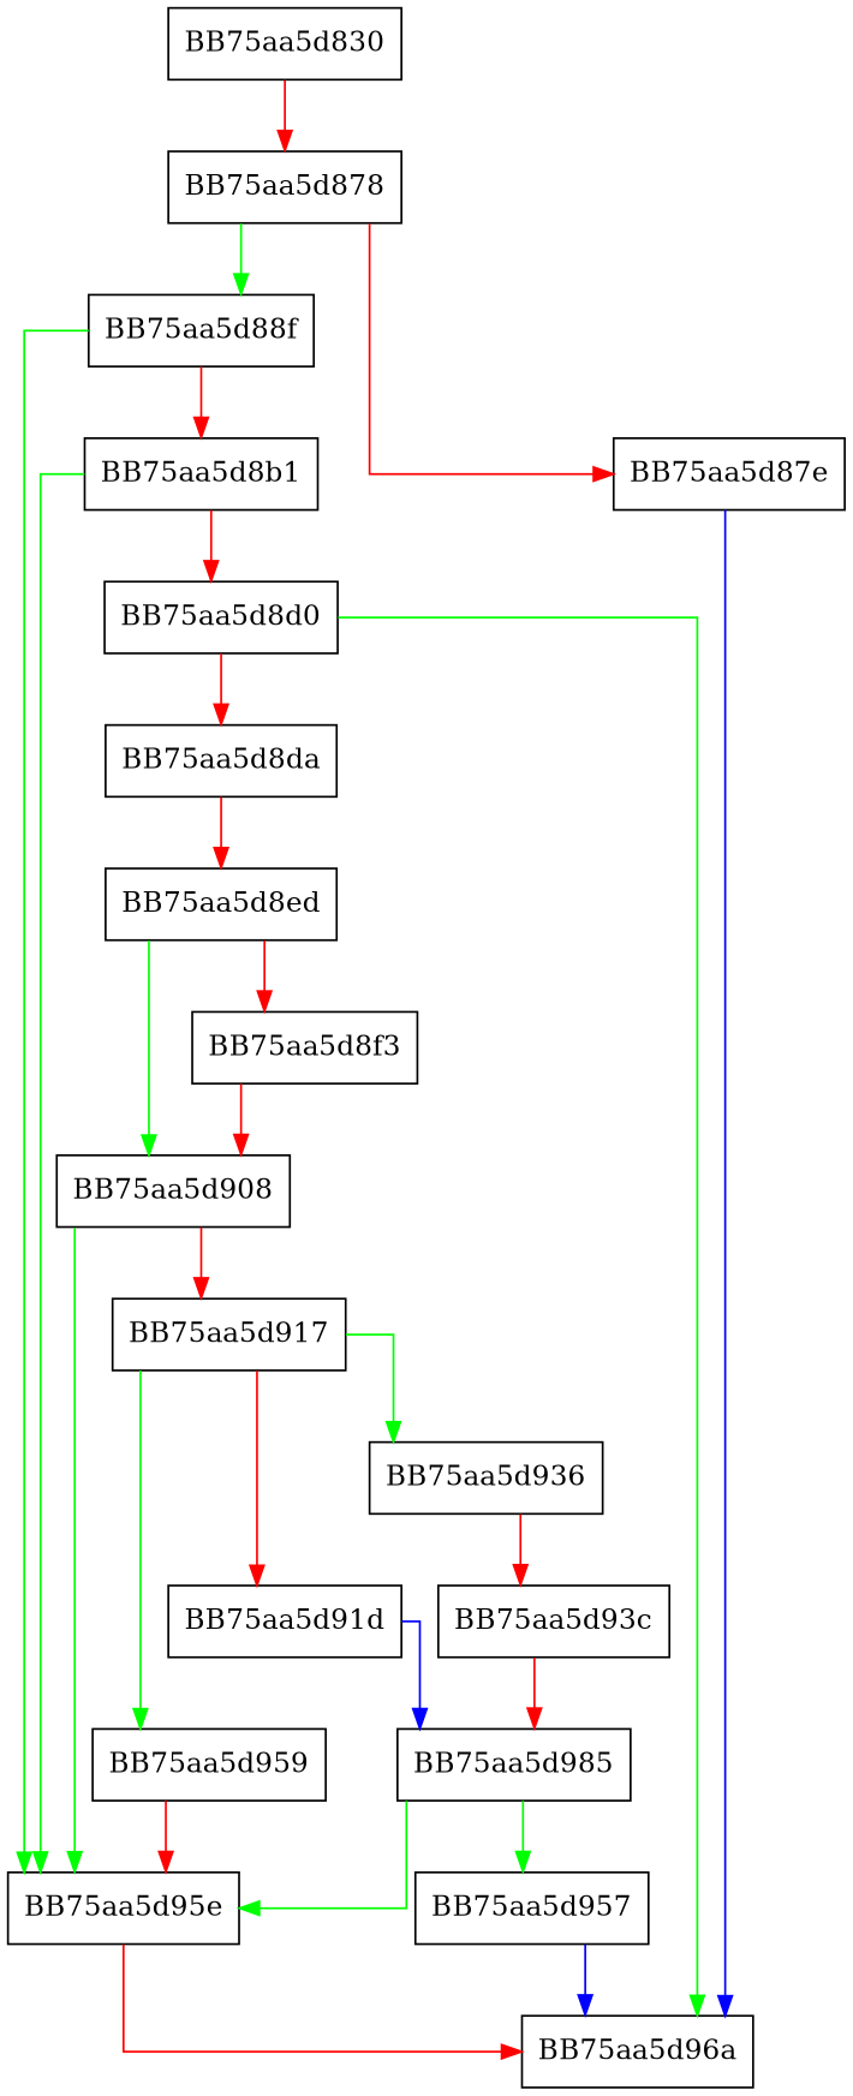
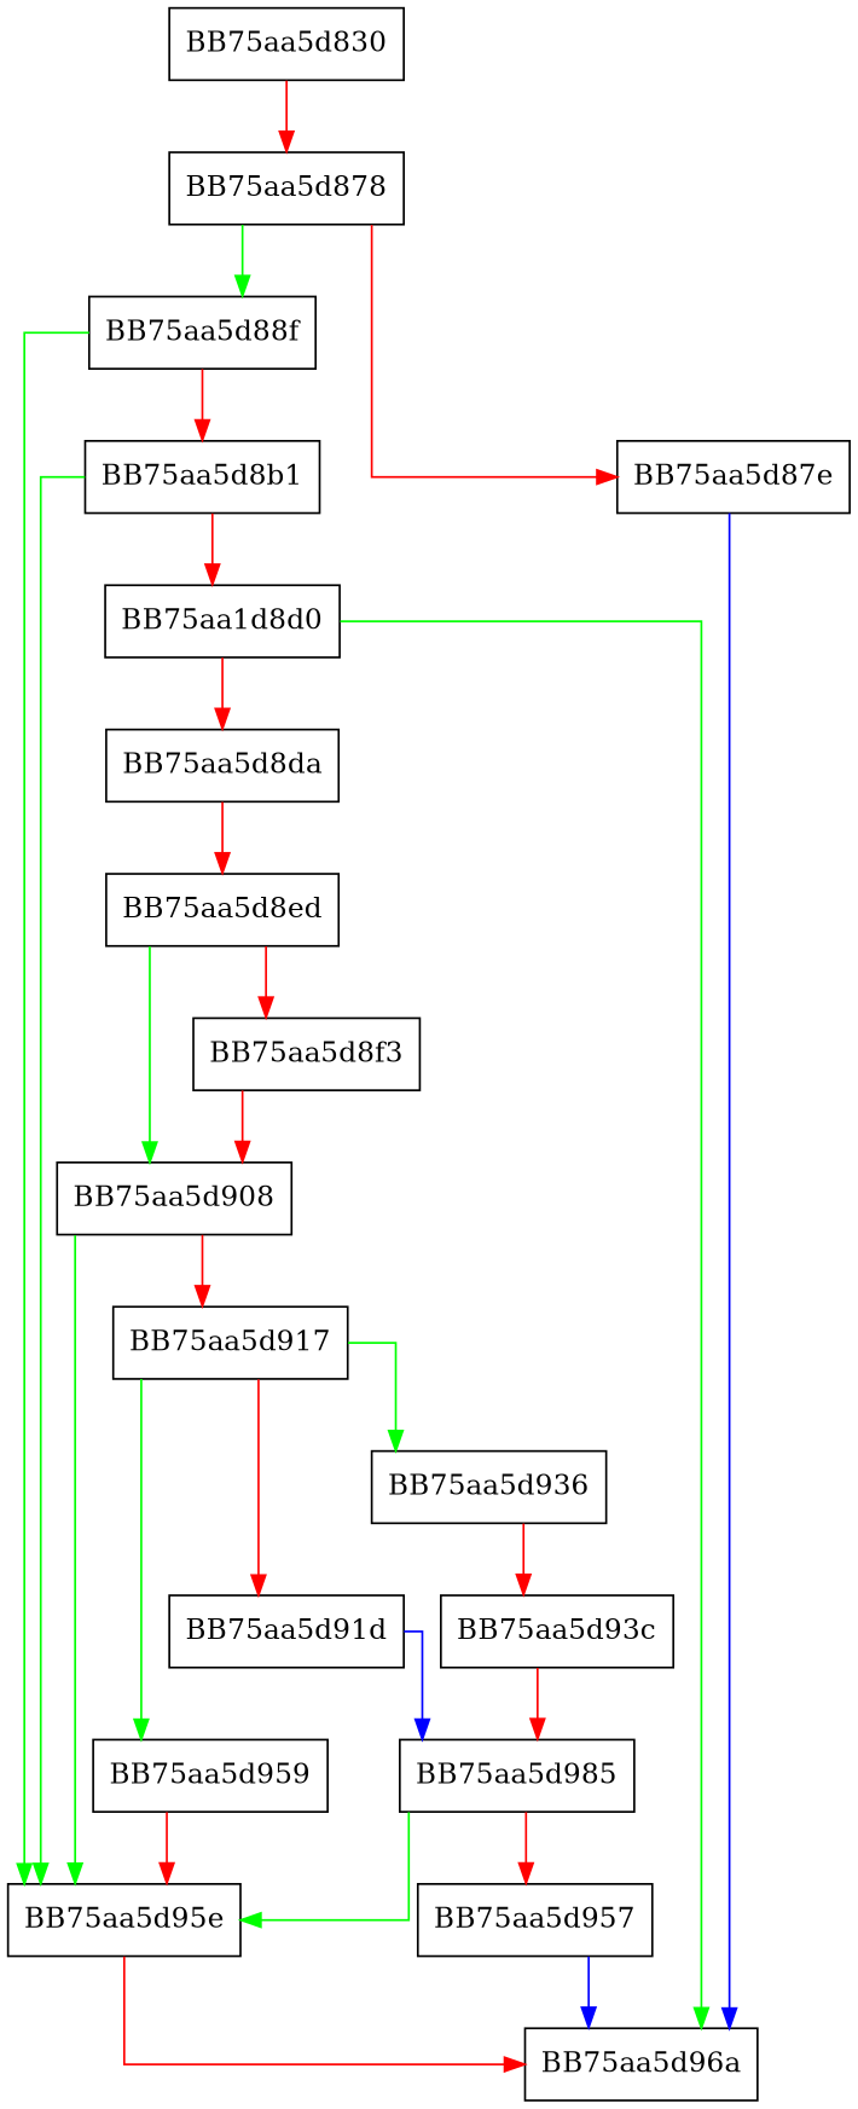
  digraph {
    splines=ortho
    node [shape=box]
    edge [color=red]
    BB75aa5d830
    BB75aa5d878
    BB75aa5d88f
    BB75aa5d95e
    BB75aa5d8b1
    BB75aa5d87e
    BB75aa5d96a
-   BB75aa5d8d0
+   BB75aa5d8d0 [label=BB75aa1d8d0]
    BB75aa5d8da
    BB75aa5d8ed
    BB75aa5d908
    BB75aa5d917
    BB75aa5d8f3
    BB75aa5d936
    BB75aa5d91d
    BB75aa5d959
    BB75aa5d93c
    n18 [label=BB75aa5d985]
    BB75aa5d957
    BB75aa5d830 -> BB75aa5d878
    BB75aa5d878 -> BB75aa5d88f [color=green]
    BB75aa5d878 -> BB75aa5d87e
    BB75aa5d88f -> BB75aa5d95e [color=green]
    BB75aa5d88f -> BB75aa5d8b1
    BB75aa5d95e -> BB75aa5d96a
    BB75aa5d8b1 -> BB75aa5d95e [color=green]
    BB75aa5d8b1 -> BB75aa5d8d0
    BB75aa5d87e -> BB75aa5d96a [color=blue]
    BB75aa5d8d0 -> BB75aa5d96a [color=green]
    BB75aa5d8d0 -> BB75aa5d8da
    BB75aa5d8da -> BB75aa5d8ed
    BB75aa5d8ed -> BB75aa5d908 [color=green]
    BB75aa5d8ed -> BB75aa5d8f3
    BB75aa5d908 -> BB75aa5d95e [color=green]
    BB75aa5d908 -> BB75aa5d917
    BB75aa5d917 -> BB75aa5d936 [color=green]
    BB75aa5d917 -> BB75aa5d91d
    BB75aa5d917 -> BB75aa5d959 [color=green]
    BB75aa5d8f3 -> BB75aa5d908
    BB75aa5d936 -> BB75aa5d93c
    BB75aa5d91d -> n18 [color=blue]
    BB75aa5d959 -> BB75aa5d95e
    BB75aa5d93c -> n18
    n18 -> BB75aa5d95e [color=green]
-   n18 -> BB75aa5d957 [color=green]
+   n18 -> BB75aa5d957
    BB75aa5d957 -> BB75aa5d96a [color=blue]
  }
